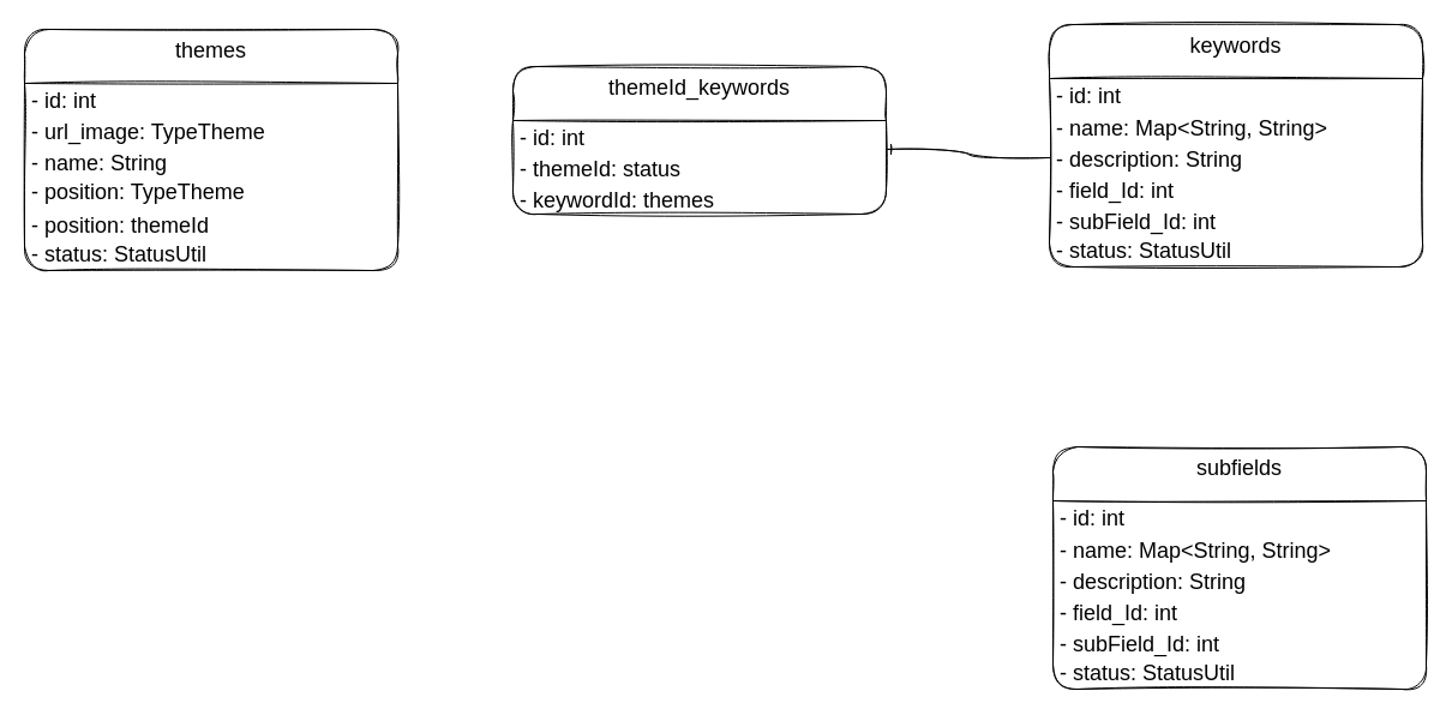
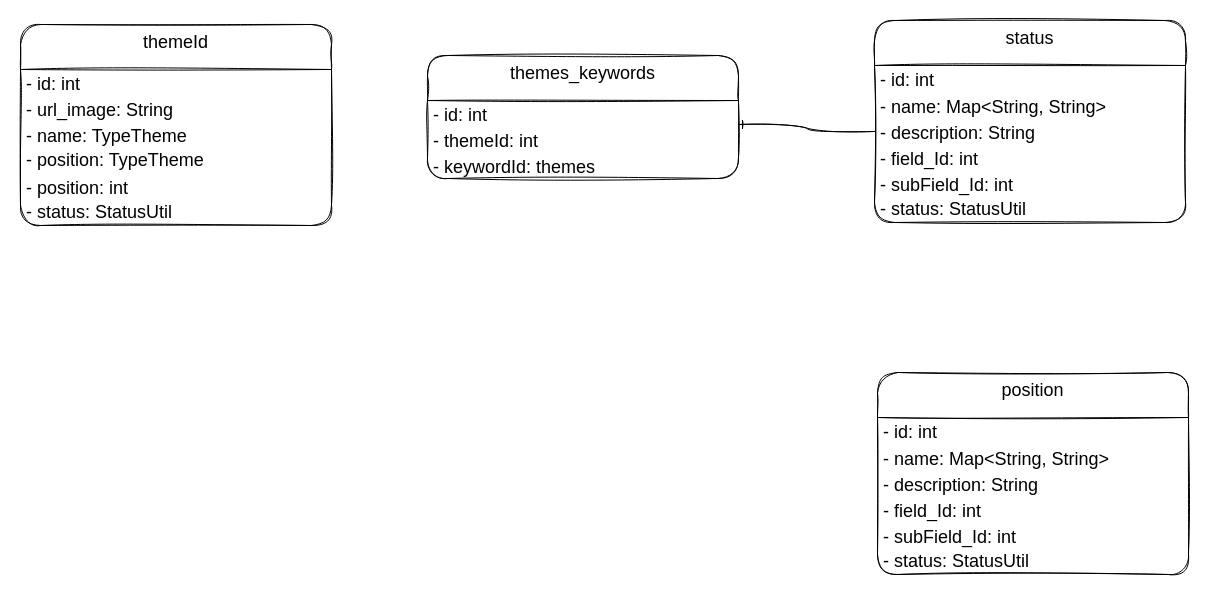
  <mxCell id="0" />
  <mxCell id="1" parent="0" />
- <mxCell id="2" value="themes&#10;" style="swimlane;fontStyle=0;childLayout=stackLayout;horizontal=1;startSize=45;fillColor=none;horizontalStack=0;resizeParent=1;resizeParentMax=0;resizeLast=0;collapsible=1;marginBottom=0;verticalAlign=top;sketch=1;rounded=1;fontSize=18;" vertex="1" parent="1"><mxGeometry x="20" y="24" width="311" height="201" as="geometry" /></mxCell>
+ <mxCell id="2" value="themeId&#10;" style="swimlane;fontStyle=0;childLayout=stackLayout;horizontal=1;startSize=45;fillColor=none;horizontalStack=0;resizeParent=1;resizeParentMax=0;resizeLast=0;collapsible=1;marginBottom=0;verticalAlign=top;sketch=1;rounded=1;fontSize=18;" vertex="1" parent="1"><mxGeometry x="20" y="24" width="311" height="201" as="geometry" /></mxCell>
  <mxCell id="3" value="- id: int" style="text;strokeColor=none;fillColor=none;align=left;verticalAlign=middle;spacingLeft=4;spacingRight=4;overflow=hidden;rotatable=0;points=[[0,0.5],[1,0.5]];portConstraint=eastwest;sketch=1;rounded=1;fontSize=18;" vertex="1" parent="2"><mxGeometry y="45" width="311" height="26" as="geometry" /></mxCell>
- <mxCell id="4" value="- url_image: TypeTheme" style="text;strokeColor=none;fillColor=none;align=left;verticalAlign=middle;spacingLeft=4;spacingRight=4;overflow=hidden;rotatable=0;points=[[0,0.5],[1,0.5]];portConstraint=eastwest;sketch=1;rounded=1;fontSize=18;" vertex="1" parent="2"><mxGeometry y="71" width="311" height="26" as="geometry" /></mxCell>
- <mxCell id="5" value="- name: String" style="text;strokeColor=none;fillColor=none;align=left;verticalAlign=middle;spacingLeft=4;spacingRight=4;overflow=hidden;rotatable=0;points=[[0,0.5],[1,0.5]];portConstraint=eastwest;sketch=1;rounded=1;fontSize=18;" vertex="1" parent="2"><mxGeometry y="97" width="311" height="26" as="geometry" /></mxCell>
+ <mxCell id="4" value="- url_image: String" style="text;strokeColor=none;fillColor=none;align=left;verticalAlign=middle;spacingLeft=4;spacingRight=4;overflow=hidden;rotatable=0;points=[[0,0.5],[1,0.5]];portConstraint=eastwest;sketch=1;rounded=1;fontSize=18;" vertex="1" parent="2"><mxGeometry y="71" width="311" height="26" as="geometry" /></mxCell>
+ <mxCell id="5" value="- name: TypeTheme" style="text;strokeColor=none;fillColor=none;align=left;verticalAlign=middle;spacingLeft=4;spacingRight=4;overflow=hidden;rotatable=0;points=[[0,0.5],[1,0.5]];portConstraint=eastwest;sketch=1;rounded=1;fontSize=18;" vertex="1" parent="2"><mxGeometry y="97" width="311" height="26" as="geometry" /></mxCell>
  <mxCell id="6" value="- position: TypeTheme&#10;" style="text;strokeColor=none;fillColor=none;align=left;verticalAlign=middle;spacingLeft=4;spacingRight=4;overflow=hidden;rotatable=0;points=[[0,0.5],[1,0.5]];portConstraint=eastwest;sketch=1;rounded=1;fontSize=18;" vertex="1" parent="2"><mxGeometry y="123" width="311" height="26" as="geometry" /></mxCell>
- <mxCell id="7" value="- position: themeId" style="text;strokeColor=none;fillColor=none;align=left;verticalAlign=middle;spacingLeft=4;spacingRight=4;overflow=hidden;rotatable=0;points=[[0,0.5],[1,0.5]];portConstraint=eastwest;sketch=1;rounded=1;fontSize=18;" vertex="1" parent="2"><mxGeometry y="149" width="311" height="26" as="geometry" /></mxCell>
+ <mxCell id="7" value="- position: int" style="text;strokeColor=none;fillColor=none;align=left;verticalAlign=middle;spacingLeft=4;spacingRight=4;overflow=hidden;rotatable=0;points=[[0,0.5],[1,0.5]];portConstraint=eastwest;sketch=1;rounded=1;fontSize=18;" vertex="1" parent="2"><mxGeometry y="149" width="311" height="26" as="geometry" /></mxCell>
  <mxCell id="8" value="- status: StatusUtil&#10;" style="text;strokeColor=none;fillColor=none;align=left;verticalAlign=middle;spacingLeft=4;spacingRight=4;overflow=hidden;rotatable=0;points=[[0,0.5],[1,0.5]];portConstraint=eastwest;sketch=1;rounded=1;fontSize=18;" vertex="1" parent="2"><mxGeometry y="175" width="311" height="26" as="geometry" /></mxCell>
- <mxCell id="9" value="keywords" style="swimlane;fontStyle=0;childLayout=stackLayout;horizontal=1;startSize=45;fillColor=none;horizontalStack=0;resizeParent=1;resizeParentMax=0;resizeLast=0;collapsible=1;marginBottom=0;verticalAlign=top;sketch=1;rounded=1;fontSize=18;" vertex="1" parent="1"><mxGeometry x="874" y="20" width="311" height="202" as="geometry" /></mxCell>
+ <mxCell id="9" value="status" style="swimlane;fontStyle=0;childLayout=stackLayout;horizontal=1;startSize=45;fillColor=none;horizontalStack=0;resizeParent=1;resizeParentMax=0;resizeLast=0;collapsible=1;marginBottom=0;verticalAlign=top;sketch=1;rounded=1;fontSize=18;" vertex="1" parent="1"><mxGeometry x="874" y="20" width="311" height="202" as="geometry" /></mxCell>
  <mxCell id="10" value="- id: int" style="text;strokeColor=none;fillColor=none;align=left;verticalAlign=middle;spacingLeft=4;spacingRight=4;overflow=hidden;rotatable=0;points=[[0,0.5],[1,0.5]];portConstraint=eastwest;sketch=1;rounded=1;fontSize=18;" vertex="1" parent="9"><mxGeometry y="45" width="311" height="26" as="geometry" /></mxCell>
  <mxCell id="11" value="- name: Map&lt;String, String&gt;" style="text;strokeColor=none;fillColor=none;align=left;verticalAlign=middle;spacingLeft=4;spacingRight=4;overflow=hidden;rotatable=0;points=[[0,0.5],[1,0.5]];portConstraint=eastwest;sketch=1;rounded=1;fontSize=18;" vertex="1" parent="9"><mxGeometry y="71" width="311" height="27" as="geometry" /></mxCell>
  <mxCell id="12" value="- description: String" style="text;strokeColor=none;fillColor=none;align=left;verticalAlign=middle;spacingLeft=4;spacingRight=4;overflow=hidden;rotatable=0;points=[[0,0.5],[1,0.5]];portConstraint=eastwest;sketch=1;rounded=1;fontSize=18;" vertex="1" parent="9"><mxGeometry y="98" width="311" height="26" as="geometry" /></mxCell>
  <mxCell id="13" value="- field_Id: int" style="text;strokeColor=none;fillColor=none;align=left;verticalAlign=middle;spacingLeft=4;spacingRight=4;overflow=hidden;rotatable=0;points=[[0,0.5],[1,0.5]];portConstraint=eastwest;sketch=1;rounded=1;fontSize=18;" vertex="1" parent="9"><mxGeometry y="124" width="311" height="26" as="geometry" /></mxCell>
  <mxCell id="14" value="- subField_Id: int" style="text;strokeColor=none;fillColor=none;align=left;verticalAlign=middle;spacingLeft=4;spacingRight=4;overflow=hidden;rotatable=0;points=[[0,0.5],[1,0.5]];portConstraint=eastwest;sketch=1;rounded=1;fontSize=18;" vertex="1" parent="9"><mxGeometry y="150" width="311" height="26" as="geometry" /></mxCell>
  <mxCell id="15" value="- status: StatusUtil&#10;" style="text;strokeColor=none;fillColor=none;align=left;verticalAlign=middle;spacingLeft=4;spacingRight=4;overflow=hidden;rotatable=0;points=[[0,0.5],[1,0.5]];portConstraint=eastwest;sketch=1;rounded=1;fontSize=18;" vertex="1" parent="9"><mxGeometry y="176" width="311" height="26" as="geometry" /></mxCell>
- <mxCell id="16" value="themeId_keywords&#10;&#10;" style="swimlane;fontStyle=0;childLayout=stackLayout;horizontal=1;startSize=45;fillColor=none;horizontalStack=0;resizeParent=1;resizeParentMax=0;resizeLast=0;collapsible=1;marginBottom=0;verticalAlign=top;sketch=1;rounded=1;fontSize=18;" vertex="1" parent="1"><mxGeometry x="427" y="55" width="311" height="123" as="geometry" /></mxCell>
+ <mxCell id="16" value="themes_keywords&#10;&#10;" style="swimlane;fontStyle=0;childLayout=stackLayout;horizontal=1;startSize=45;fillColor=none;horizontalStack=0;resizeParent=1;resizeParentMax=0;resizeLast=0;collapsible=1;marginBottom=0;verticalAlign=top;sketch=1;rounded=1;fontSize=18;" vertex="1" parent="1"><mxGeometry x="427" y="55" width="311" height="123" as="geometry" /></mxCell>
  <mxCell id="17" value="- id: int" style="text;strokeColor=none;fillColor=none;align=left;verticalAlign=middle;spacingLeft=4;spacingRight=4;overflow=hidden;rotatable=0;points=[[0,0.5],[1,0.5]];portConstraint=eastwest;sketch=1;rounded=1;fontSize=18;" vertex="1" parent="16"><mxGeometry y="45" width="311" height="26" as="geometry" /></mxCell>
- <mxCell id="18" value="- themeId: status" style="text;strokeColor=none;fillColor=none;align=left;verticalAlign=middle;spacingLeft=4;spacingRight=4;overflow=hidden;rotatable=0;points=[[0,0.5],[1,0.5]];portConstraint=eastwest;sketch=1;rounded=1;fontSize=18;" vertex="1" parent="16"><mxGeometry y="71" width="311" height="26" as="geometry" /></mxCell>
+ <mxCell id="18" value="- themeId: int" style="text;strokeColor=none;fillColor=none;align=left;verticalAlign=middle;spacingLeft=4;spacingRight=4;overflow=hidden;rotatable=0;points=[[0,0.5],[1,0.5]];portConstraint=eastwest;sketch=1;rounded=1;fontSize=18;" vertex="1" parent="16"><mxGeometry y="71" width="311" height="26" as="geometry" /></mxCell>
  <mxCell id="19" value="- keywordId: themes" style="text;strokeColor=none;fillColor=none;align=left;verticalAlign=middle;spacingLeft=4;spacingRight=4;overflow=hidden;rotatable=0;points=[[0,0.5],[1,0.5]];portConstraint=eastwest;sketch=1;rounded=1;fontSize=18;" vertex="1" parent="16"><mxGeometry y="97" width="311" height="26" as="geometry" /></mxCell>
  <mxCell id="20" style="edgeStyle=orthogonalEdgeStyle;curved=1;rounded=1;sketch=1;orthogonalLoop=1;jettySize=auto;html=1;entryX=1;entryY=-0.077;entryDx=0;entryDy=0;entryPerimeter=0;fontSize=18;endArrow=ERone;endFill=0;" edge="1" parent="1" source="12" target="18"><mxGeometry relative="1" as="geometry" /></mxCell>
- <mxCell id="21" value="subfields" style="swimlane;fontStyle=0;childLayout=stackLayout;horizontal=1;startSize=45;fillColor=none;horizontalStack=0;resizeParent=1;resizeParentMax=0;resizeLast=0;collapsible=1;marginBottom=0;verticalAlign=top;sketch=1;rounded=1;fontSize=18;" vertex="1" parent="1"><mxGeometry x="877" y="372" width="311" height="202" as="geometry" /></mxCell>
+ <mxCell id="21" value="position" style="swimlane;fontStyle=0;childLayout=stackLayout;horizontal=1;startSize=45;fillColor=none;horizontalStack=0;resizeParent=1;resizeParentMax=0;resizeLast=0;collapsible=1;marginBottom=0;verticalAlign=top;sketch=1;rounded=1;fontSize=18;" vertex="1" parent="1"><mxGeometry x="877" y="372" width="311" height="202" as="geometry" /></mxCell>
  <mxCell id="22" value="- id: int" style="text;strokeColor=none;fillColor=none;align=left;verticalAlign=middle;spacingLeft=4;spacingRight=4;overflow=hidden;rotatable=0;points=[[0,0.5],[1,0.5]];portConstraint=eastwest;sketch=1;rounded=1;fontSize=18;" vertex="1" parent="21"><mxGeometry y="45" width="311" height="26" as="geometry" /></mxCell>
  <mxCell id="23" value="- name: Map&lt;String, String&gt;" style="text;strokeColor=none;fillColor=none;align=left;verticalAlign=middle;spacingLeft=4;spacingRight=4;overflow=hidden;rotatable=0;points=[[0,0.5],[1,0.5]];portConstraint=eastwest;sketch=1;rounded=1;fontSize=18;" vertex="1" parent="21"><mxGeometry y="71" width="311" height="27" as="geometry" /></mxCell>
  <mxCell id="24" value="- description: String" style="text;strokeColor=none;fillColor=none;align=left;verticalAlign=middle;spacingLeft=4;spacingRight=4;overflow=hidden;rotatable=0;points=[[0,0.5],[1,0.5]];portConstraint=eastwest;sketch=1;rounded=1;fontSize=18;" vertex="1" parent="21"><mxGeometry y="98" width="311" height="26" as="geometry" /></mxCell>
  <mxCell id="25" value="- field_Id: int" style="text;strokeColor=none;fillColor=none;align=left;verticalAlign=middle;spacingLeft=4;spacingRight=4;overflow=hidden;rotatable=0;points=[[0,0.5],[1,0.5]];portConstraint=eastwest;sketch=1;rounded=1;fontSize=18;" vertex="1" parent="21"><mxGeometry y="124" width="311" height="26" as="geometry" /></mxCell>
  <mxCell id="26" value="- subField_Id: int" style="text;strokeColor=none;fillColor=none;align=left;verticalAlign=middle;spacingLeft=4;spacingRight=4;overflow=hidden;rotatable=0;points=[[0,0.5],[1,0.5]];portConstraint=eastwest;sketch=1;rounded=1;fontSize=18;" vertex="1" parent="21"><mxGeometry y="150" width="311" height="26" as="geometry" /></mxCell>
  <mxCell id="27" value="- status: StatusUtil&#10;" style="text;strokeColor=none;fillColor=none;align=left;verticalAlign=middle;spacingLeft=4;spacingRight=4;overflow=hidden;rotatable=0;points=[[0,0.5],[1,0.5]];portConstraint=eastwest;sketch=1;rounded=1;fontSize=18;" vertex="1" parent="21"><mxGeometry y="176" width="311" height="26" as="geometry" /></mxCell>
